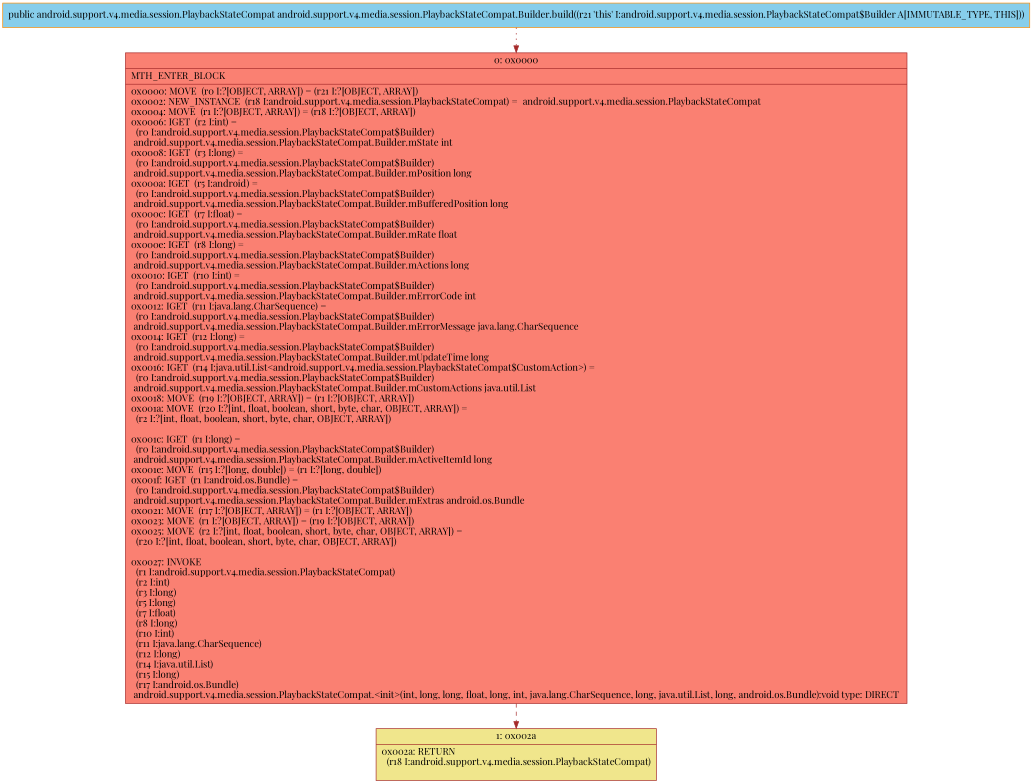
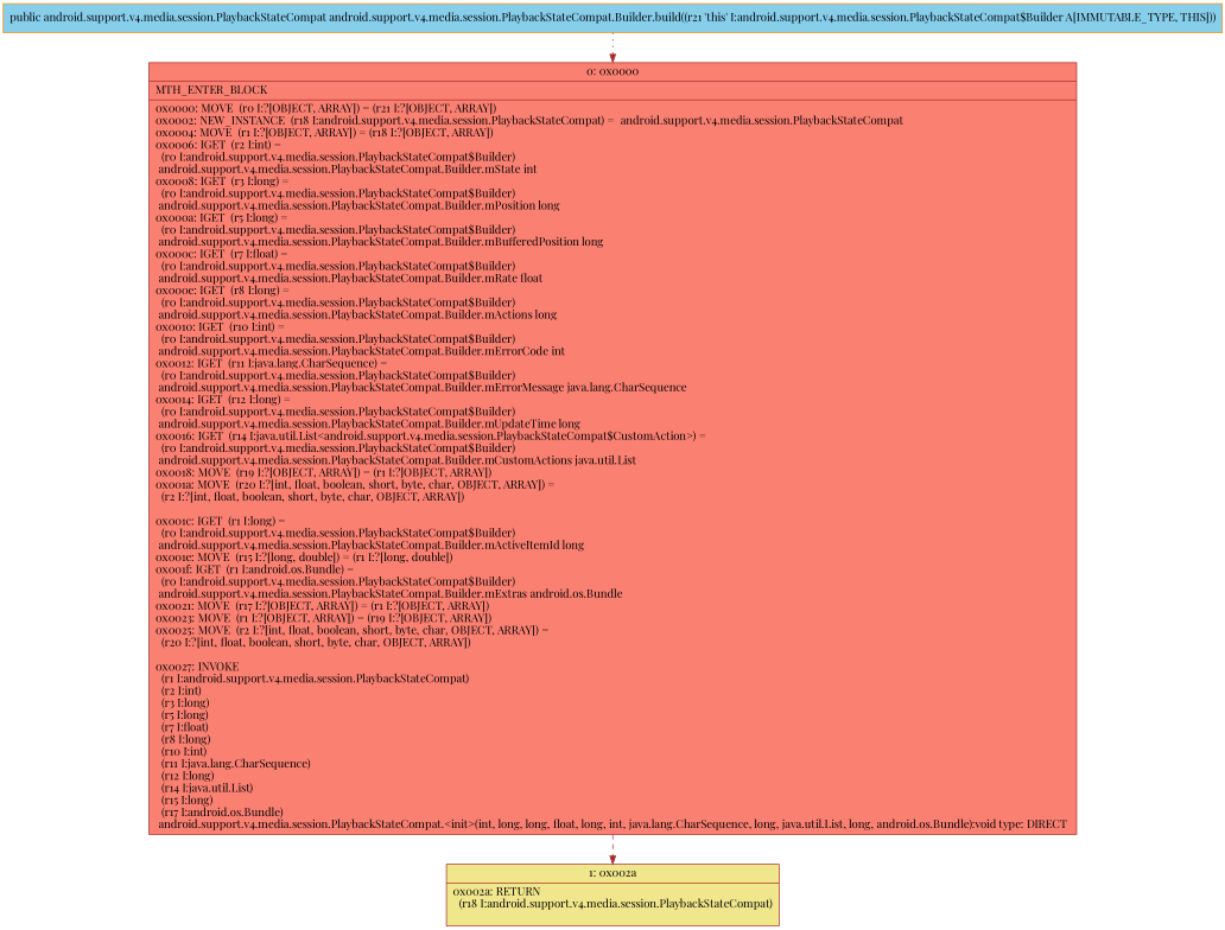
  digraph {
    fontname="Playfair Display"
    node [shape=record style=filled color=brown fontname="Playfair Display"]
    edge [color=brown fontname="Playfair Display"]
-   n1 [label="{0\:\ 0x0000|MTH_ENTER_BLOCK\l|0x0000: MOVE  (r0 I:?[OBJECT, ARRAY]) = (r21 I:?[OBJECT, ARRAY]) \l0x0002: NEW_INSTANCE  (r18 I:android.support.v4.media.session.PlaybackStateCompat) =  android.support.v4.media.session.PlaybackStateCompat \l0x0004: MOVE  (r1 I:?[OBJECT, ARRAY]) = (r18 I:?[OBJECT, ARRAY]) \l0x0006: IGET  (r2 I:int) = \l  (r0 I:android.support.v4.media.session.PlaybackStateCompat$Builder)\l android.support.v4.media.session.PlaybackStateCompat.Builder.mState int \l0x0008: IGET  (r3 I:long) = \l  (r0 I:android.support.v4.media.session.PlaybackStateCompat$Builder)\l android.support.v4.media.session.PlaybackStateCompat.Builder.mPosition long \l0x000a: IGET  (r5 I:android) = \l  (r0 I:android.support.v4.media.session.PlaybackStateCompat$Builder)\l android.support.v4.media.session.PlaybackStateCompat.Builder.mBufferedPosition long \l0x000c: IGET  (r7 I:float) = \l  (r0 I:android.support.v4.media.session.PlaybackStateCompat$Builder)\l android.support.v4.media.session.PlaybackStateCompat.Builder.mRate float \l0x000e: IGET  (r8 I:long) = \l  (r0 I:android.support.v4.media.session.PlaybackStateCompat$Builder)\l android.support.v4.media.session.PlaybackStateCompat.Builder.mActions long \l0x0010: IGET  (r10 I:int) = \l  (r0 I:android.support.v4.media.session.PlaybackStateCompat$Builder)\l android.support.v4.media.session.PlaybackStateCompat.Builder.mErrorCode int \l0x0012: IGET  (r11 I:java.lang.CharSequence) = \l  (r0 I:android.support.v4.media.session.PlaybackStateCompat$Builder)\l android.support.v4.media.session.PlaybackStateCompat.Builder.mErrorMessage java.lang.CharSequence \l0x0014: IGET  (r12 I:long) = \l  (r0 I:android.support.v4.media.session.PlaybackStateCompat$Builder)\l android.support.v4.media.session.PlaybackStateCompat.Builder.mUpdateTime long \l0x0016: IGET  (r14 I:java.util.List\<android.support.v4.media.session.PlaybackStateCompat$CustomAction\>) = \l  (r0 I:android.support.v4.media.session.PlaybackStateCompat$Builder)\l android.support.v4.media.session.PlaybackStateCompat.Builder.mCustomActions java.util.List \l0x0018: MOVE  (r19 I:?[OBJECT, ARRAY]) = (r1 I:?[OBJECT, ARRAY]) \l0x001a: MOVE  (r20 I:?[int, float, boolean, short, byte, char, OBJECT, ARRAY]) = \l  (r2 I:?[int, float, boolean, short, byte, char, OBJECT, ARRAY])\l \l0x001c: IGET  (r1 I:long) = \l  (r0 I:android.support.v4.media.session.PlaybackStateCompat$Builder)\l android.support.v4.media.session.PlaybackStateCompat.Builder.mActiveItemId long \l0x001e: MOVE  (r15 I:?[long, double]) = (r1 I:?[long, double]) \l0x001f: IGET  (r1 I:android.os.Bundle) = \l  (r0 I:android.support.v4.media.session.PlaybackStateCompat$Builder)\l android.support.v4.media.session.PlaybackStateCompat.Builder.mExtras android.os.Bundle \l0x0021: MOVE  (r17 I:?[OBJECT, ARRAY]) = (r1 I:?[OBJECT, ARRAY]) \l0x0023: MOVE  (r1 I:?[OBJECT, ARRAY]) = (r19 I:?[OBJECT, ARRAY]) \l0x0025: MOVE  (r2 I:?[int, float, boolean, short, byte, char, OBJECT, ARRAY]) = \l  (r20 I:?[int, float, boolean, short, byte, char, OBJECT, ARRAY])\l \l0x0027: INVOKE  \l  (r1 I:android.support.v4.media.session.PlaybackStateCompat)\l  (r2 I:int)\l  (r3 I:long)\l  (r5 I:long)\l  (r7 I:float)\l  (r8 I:long)\l  (r10 I:int)\l  (r11 I:java.lang.CharSequence)\l  (r12 I:long)\l  (r14 I:java.util.List)\l  (r15 I:long)\l  (r17 I:android.os.Bundle)\l android.support.v4.media.session.PlaybackStateCompat.\<init\>(int, long, long, float, long, int, java.lang.CharSequence, long, java.util.List, long, android.os.Bundle):void type: DIRECT \l}" fillcolor=salmon]
+   n1 [label="{0\:\ 0x0000|MTH_ENTER_BLOCK\l|0x0000: MOVE  (r0 I:?[OBJECT, ARRAY]) = (r21 I:?[OBJECT, ARRAY]) \l0x0002: NEW_INSTANCE  (r18 I:android.support.v4.media.session.PlaybackStateCompat) =  android.support.v4.media.session.PlaybackStateCompat \l0x0004: MOVE  (r1 I:?[OBJECT, ARRAY]) = (r18 I:?[OBJECT, ARRAY]) \l0x0006: IGET  (r2 I:int) = \l  (r0 I:android.support.v4.media.session.PlaybackStateCompat$Builder)\l android.support.v4.media.session.PlaybackStateCompat.Builder.mState int \l0x0008: IGET  (r3 I:long) = \l  (r0 I:android.support.v4.media.session.PlaybackStateCompat$Builder)\l android.support.v4.media.session.PlaybackStateCompat.Builder.mPosition long \l0x000a: IGET  (r5 I:long) = \l  (r0 I:android.support.v4.media.session.PlaybackStateCompat$Builder)\l android.support.v4.media.session.PlaybackStateCompat.Builder.mBufferedPosition long \l0x000c: IGET  (r7 I:float) = \l  (r0 I:android.support.v4.media.session.PlaybackStateCompat$Builder)\l android.support.v4.media.session.PlaybackStateCompat.Builder.mRate float \l0x000e: IGET  (r8 I:long) = \l  (r0 I:android.support.v4.media.session.PlaybackStateCompat$Builder)\l android.support.v4.media.session.PlaybackStateCompat.Builder.mActions long \l0x0010: IGET  (r10 I:int) = \l  (r0 I:android.support.v4.media.session.PlaybackStateCompat$Builder)\l android.support.v4.media.session.PlaybackStateCompat.Builder.mErrorCode int \l0x0012: IGET  (r11 I:java.lang.CharSequence) = \l  (r0 I:android.support.v4.media.session.PlaybackStateCompat$Builder)\l android.support.v4.media.session.PlaybackStateCompat.Builder.mErrorMessage java.lang.CharSequence \l0x0014: IGET  (r12 I:long) = \l  (r0 I:android.support.v4.media.session.PlaybackStateCompat$Builder)\l android.support.v4.media.session.PlaybackStateCompat.Builder.mUpdateTime long \l0x0016: IGET  (r14 I:java.util.List\<android.support.v4.media.session.PlaybackStateCompat$CustomAction\>) = \l  (r0 I:android.support.v4.media.session.PlaybackStateCompat$Builder)\l android.support.v4.media.session.PlaybackStateCompat.Builder.mCustomActions java.util.List \l0x0018: MOVE  (r19 I:?[OBJECT, ARRAY]) = (r1 I:?[OBJECT, ARRAY]) \l0x001a: MOVE  (r20 I:?[int, float, boolean, short, byte, char, OBJECT, ARRAY]) = \l  (r2 I:?[int, float, boolean, short, byte, char, OBJECT, ARRAY])\l \l0x001c: IGET  (r1 I:long) = \l  (r0 I:android.support.v4.media.session.PlaybackStateCompat$Builder)\l android.support.v4.media.session.PlaybackStateCompat.Builder.mActiveItemId long \l0x001e: MOVE  (r15 I:?[long, double]) = (r1 I:?[long, double]) \l0x001f: IGET  (r1 I:android.os.Bundle) = \l  (r0 I:android.support.v4.media.session.PlaybackStateCompat$Builder)\l android.support.v4.media.session.PlaybackStateCompat.Builder.mExtras android.os.Bundle \l0x0021: MOVE  (r17 I:?[OBJECT, ARRAY]) = (r1 I:?[OBJECT, ARRAY]) \l0x0023: MOVE  (r1 I:?[OBJECT, ARRAY]) = (r19 I:?[OBJECT, ARRAY]) \l0x0025: MOVE  (r2 I:?[int, float, boolean, short, byte, char, OBJECT, ARRAY]) = \l  (r20 I:?[int, float, boolean, short, byte, char, OBJECT, ARRAY])\l \l0x0027: INVOKE  \l  (r1 I:android.support.v4.media.session.PlaybackStateCompat)\l  (r2 I:int)\l  (r3 I:long)\l  (r5 I:long)\l  (r7 I:float)\l  (r8 I:long)\l  (r10 I:int)\l  (r11 I:java.lang.CharSequence)\l  (r12 I:long)\l  (r14 I:java.util.List)\l  (r15 I:long)\l  (r17 I:android.os.Bundle)\l android.support.v4.media.session.PlaybackStateCompat.\<init\>(int, long, long, float, long, int, java.lang.CharSequence, long, java.util.List, long, android.os.Bundle):void type: DIRECT \l}" fillcolor=salmon]
    n2 [label="{1\:\ 0x002a|0x002a: RETURN  \l  (r18 I:android.support.v4.media.session.PlaybackStateCompat)\l \l}" fillcolor=khaki]
    n3 [label="{public android.support.v4.media.session.PlaybackStateCompat android.support.v4.media.session.PlaybackStateCompat.Builder.build((r21 'this' I:android.support.v4.media.session.PlaybackStateCompat$Builder A[IMMUTABLE_TYPE, THIS])) }" fillcolor=skyblue color=darkorange]
    n1 -> n2 [style=dashed]
    n3 -> n1 [style=dotted]
  }
